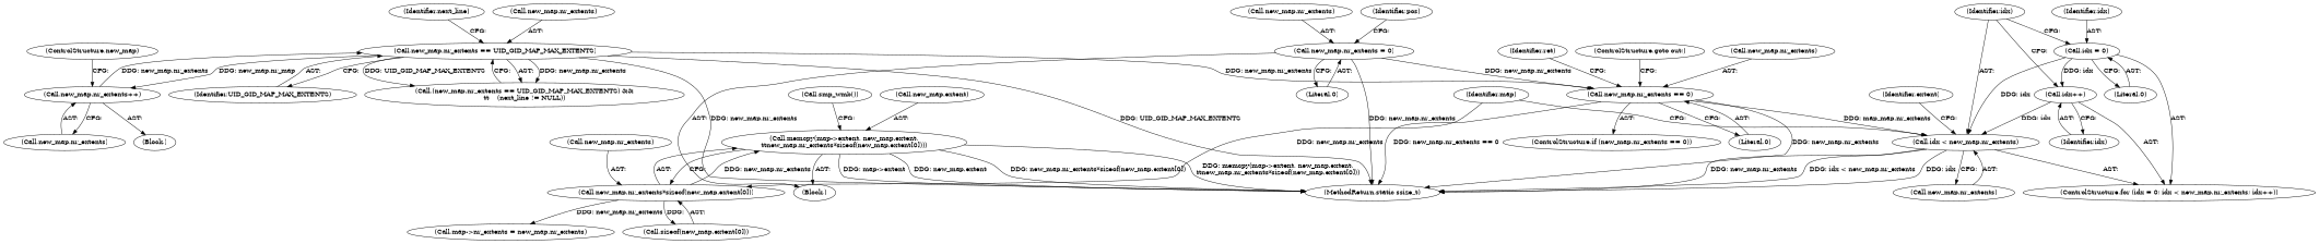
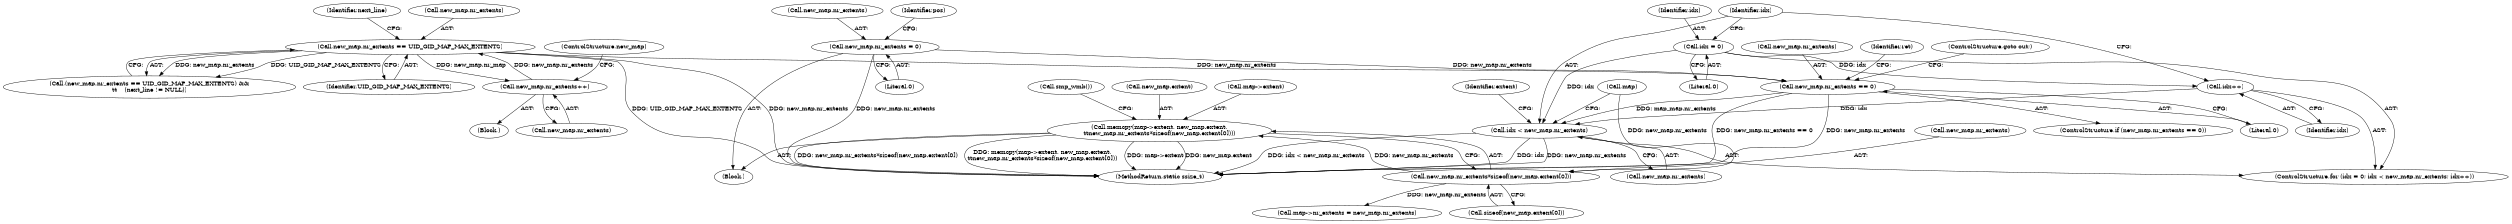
  digraph {
    n1 [label="(Call,memcpy(map->extent, new_map.extent,\n\t\tnew_map.nr_extents*sizeof(new_map.extent[0])))"]
    n2 [label="(Call,new_map.nr_extents*sizeof(new_map.extent[0]))"]
    n3 [label="(MethodReturn,static ssize_t)"]
    n4 [label="(Block,)"]
    n5 [label="(Call,map->nr_extents = new_map.nr_extents)"]
    n6 [label="(Call,sizeof(new_map.extent[0]))"]
    n7 [label="(Call,idx < new_map.nr_extents)"]
    n8 [label="(Call,new_map.nr_extents)"]
    n9 [label="(ControlStructure,for (idx = 0; idx < new_map.nr_extents; idx++))"]
    n10 [label="(Call,idx++)"]
    n11 [label="(Identifier,idx)"]
    n12 [label="(Call,idx = 0)"]
    n13 [label="(Literal,0)"]
    n14 [label="(Call,new_map.nr_extents == 0)"]
    n15 [label="(ControlStructure,if (new_map.nr_extents == 0))"]
    n16 [label="(Literal,0)"]
    n17 [label="(Call,new_map.nr_extents == UID_GID_MAP_MAX_EXTENTS)"]
    n18 [label="(Call,new_map.nr_extents++)"]
    n19 [label="(Call,(new_map.nr_extents == UID_GID_MAP_MAX_EXTENTS) &&\n\t\t    (next_line != NULL))"]
    n20 [label="(Identifier,UID_GID_MAP_MAX_EXTENTS)"]
    n21 [label="(Call,new_map.nr_extents)"]
    n22 [label="(Block,)"]
    n23 [label="(Call,new_map.nr_extents = 0)"]
    n24 [label="(Literal,0)"]
    n25 [label="(Identifier,idx)"]
    n26 [label="(Call,new_map.nr_extents)"]
    n27 [label="(Call,new_map.nr_extents)"]
    n28 [label="(Identifier,extent)"]
    n29 [label="(Identifier,next_line)"]
+   n30 [label="(Call,map->extent)"]
    n31 [label="(Call,smp_wmb())"]
    n32 [label="(Identifier,pos)"]
    n33 [label="(Identifier,idx)"]
    n34 [label="(ControlStructure,new_map)"]
    n35 [label="(Call,new_map.nr_extents)"]
-   n36 [label="(Identifier,map)"]
+   n36 [label="(Call,map)"]
    n37 [label="(Identifier,ret)"]
    n38 [label="(Call,new_map.extent)"]
    n39 [label="(Call,new_map.nr_extents)"]
    n40 [label="(ControlStructure,goto out;)"]
    n1 -> n2 [label="CFG: "]
    n1 -> n3 [label="DDG: new_map.nr_extents*sizeof(new_map.extent[0])"]
    n1 -> n3 [label="DDG: memcpy(map->extent, new_map.extent,\n\t\tnew_map.nr_extents*sizeof(new_map.extent[0]))"]
    n1 -> n3 [label="DDG: map->extent"]
    n1 -> n3 [label="DDG: new_map.extent"]
    n1 -> n4 [label="AST: "]
    n2 -> n1 [label="AST: "]
    n2 -> n1 [label="DDG: new_map.nr_extents"]
    n2 -> n5 [label="DDG: new_map.nr_extents"]
-   n2 -> n6 [label="DDG: "]
+   n2 -> n6 [label="CFG: "]
    n6 -> n2 [label="AST: "]
    n7 -> n3 [label="DDG: idx < new_map.nr_extents"]
    n7 -> n3 [label="DDG: idx"]
    n7 -> n3 [label="DDG: new_map.nr_extents"]
    n7 -> n8 [label="CFG: "]
    n7 -> n9 [label="AST: "]
    n8 -> n7 [label="AST: "]
    n10 -> n7 [label="DDG: idx"]
    n10 -> n9 [label="AST: "]
    n10 -> n11 [label="CFG: "]
    n11 -> n10 [label="AST: "]
    n12 -> n7 [label="DDG: idx"]
    n12 -> n9 [label="AST: "]
    n12 -> n10 [label="DDG: idx"]
    n12 -> n13 [label="CFG: "]
    n13 -> n12 [label="AST: "]
    n14 -> n3 [label="DDG: new_map.nr_extents"]
    n14 -> n3 [label="DDG: new_map.nr_extents == 0"]
    n14 -> n7 [label="DDG: map_map.nr_extents"]
    n14 -> n15 [label="AST: "]
    n14 -> n16 [label="CFG: "]
    n16 -> n14 [label="AST: "]
    n17 -> n3 [label="DDG: new_map.nr_extents"]
    n17 -> n3 [label="DDG: UID_GID_MAP_MAX_EXTENTS"]
    n17 -> n14 [label="DDG: new_map.nr_extents"]
    n17 -> n18 [label="DDG: new_map.nr_map"]
    n17 -> n19 [label="AST: "]
    n17 -> n19 [label="DDG: new_map.nr_extents"]
    n17 -> n19 [label="DDG: UID_GID_MAP_MAX_EXTENTS"]
    n17 -> n20 [label="CFG: "]
    n18 -> n17 [label="DDG: new_map.nr_extents"]
    n18 -> n21 [label="CFG: "]
    n18 -> n22 [label="AST: "]
    n19 -> n17 [label="CFG: "]
    n20 -> n17 [label="AST: "]
    n21 -> n18 [label="AST: "]
    n23 -> n3 [label="DDG: new_map.nr_extents"]
    n23 -> n4 [label="AST: "]
    n23 -> n14 [label="DDG: new_map.nr_extents"]
    n23 -> n24 [label="CFG: "]
    n24 -> n23 [label="AST: "]
    n25 -> n12 [label="AST: "]
    n26 -> n14 [label="AST: "]
    n27 -> n23 [label="AST: "]
    n28 -> n7 [label="CFG: "]
    n29 -> n17 [label="CFG: "]
+   n30 -> n1 [label="AST: "]
    n31 -> n1 [label="CFG: "]
    n32 -> n23 [label="CFG: "]
    n33 -> n7 [label="AST: "]
    n33 -> n10 [label="CFG: "]
    n33 -> n12 [label="CFG: "]
    n34 -> n18 [label="CFG: "]
    n35 -> n17 [label="AST: "]
    n36 -> n2 [label="DDG: new_map.nr_extents"]
    n36 -> n7 [label="CFG: "]
    n37 -> n14 [label="CFG: "]
    n38 -> n1 [label="AST: "]
    n39 -> n2 [label="AST: "]
    n40 -> n14 [label="CFG: "]
  }
